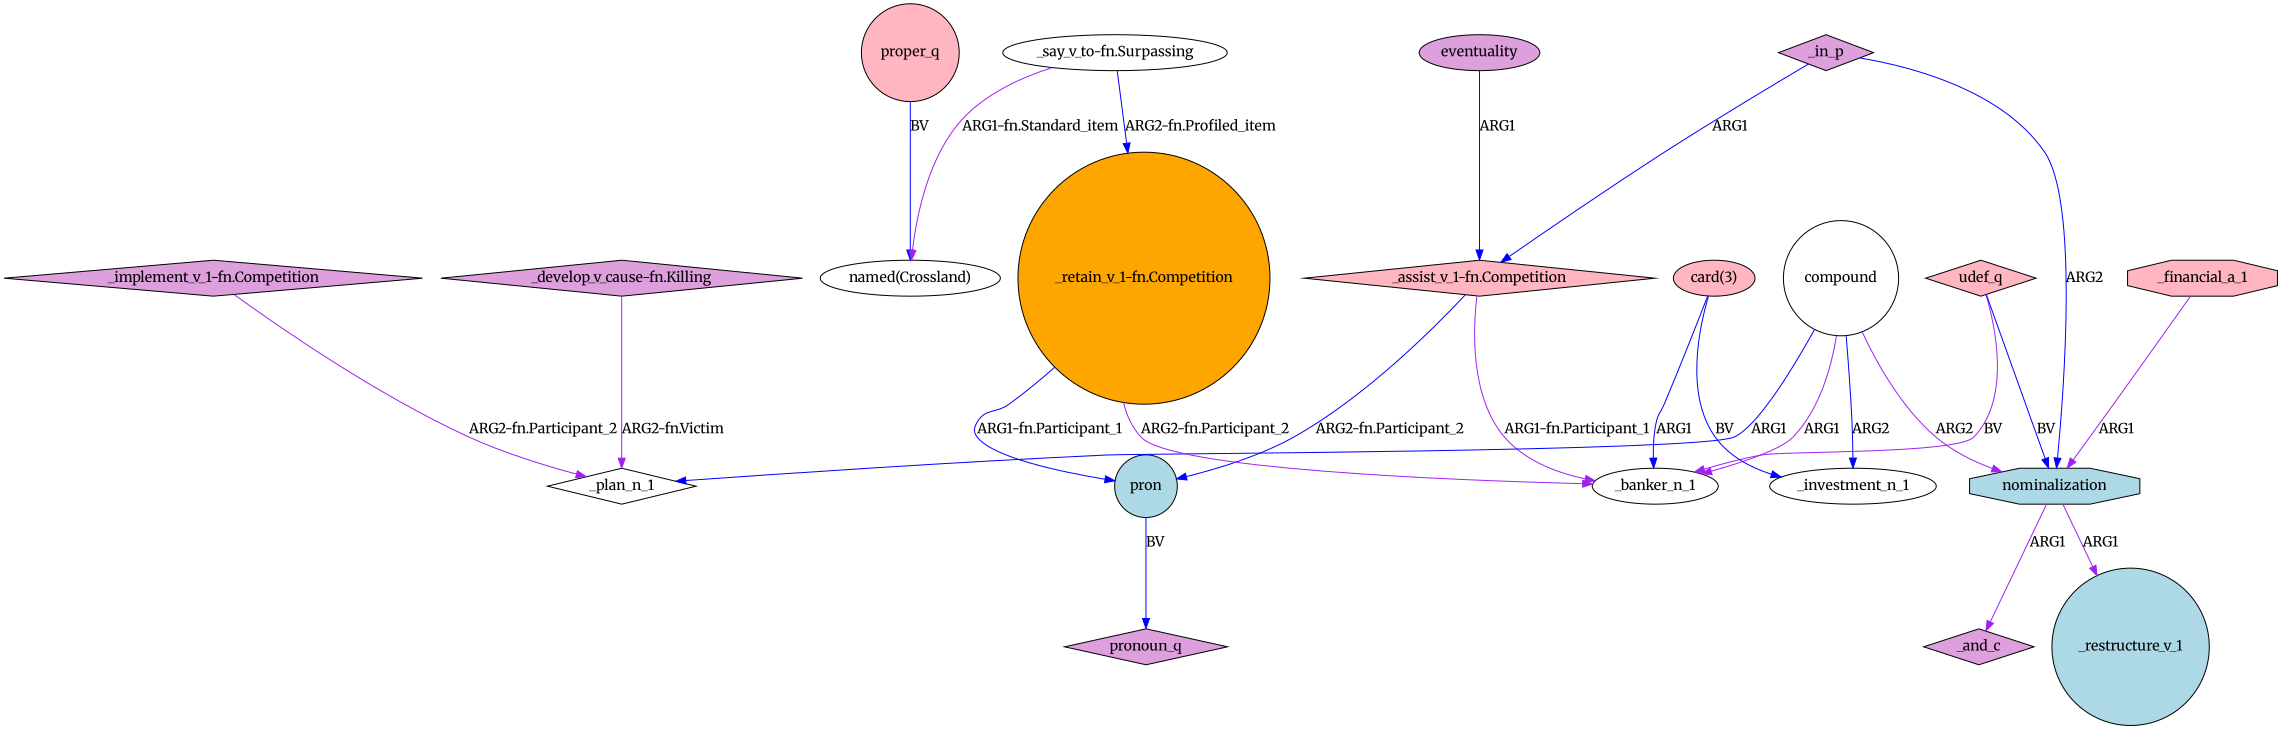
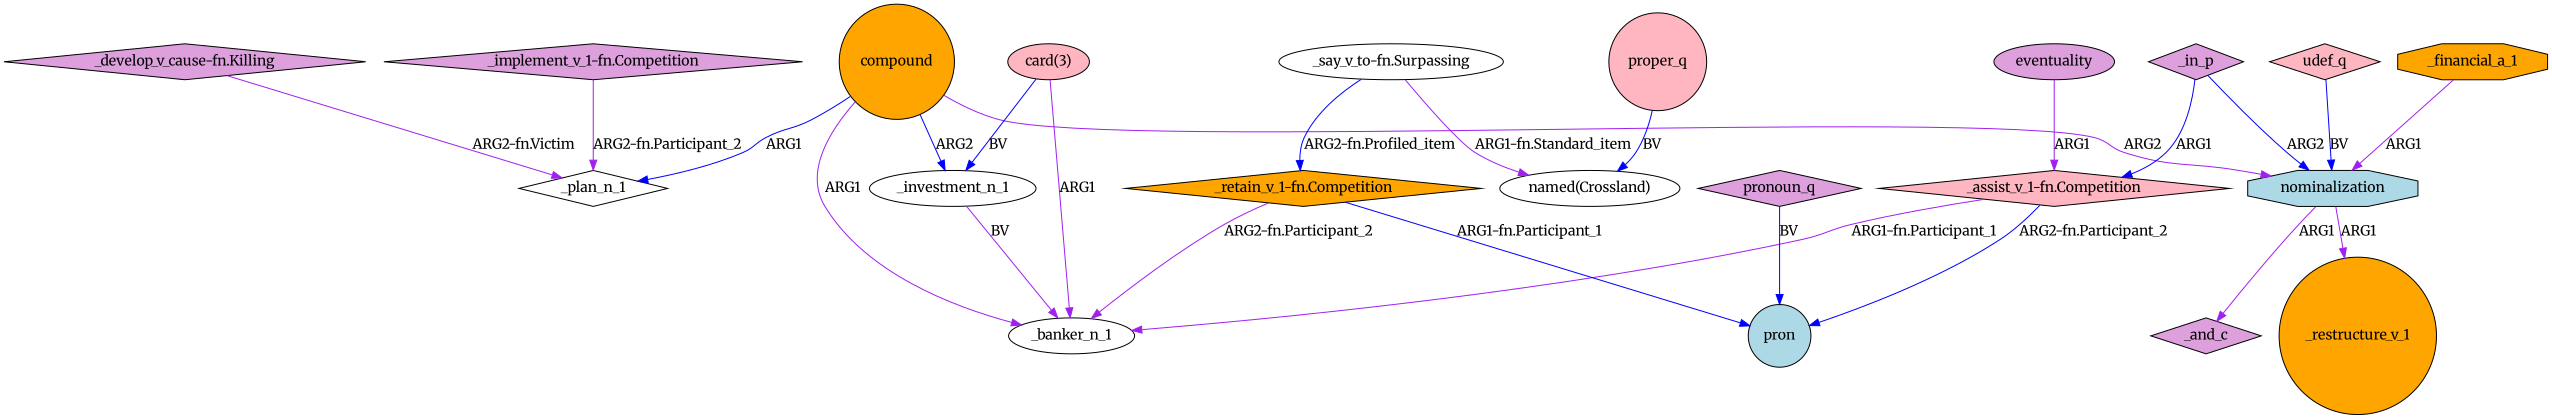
  digraph {
    fontname=Merriweather
    node [fillcolor=plum fontname=Merriweather shape=diamond style=filled]
    edge [color=purple fontname=Merriweather]
    _plan_n_1 [fillcolor=white]
    "_implement_v_1-fn.Competition"
    "_assist_v_1-fn.Competition" [fillcolor=lightpink]
    _banker_n_1 [fillcolor=white shape=ellipse]
    pron [fillcolor=lightblue shape=circle]
-   compound [fillcolor=white shape=circle]
+   compound [fillcolor=orange shape=circle]
    _investment_n_1 [fillcolor=white shape=ellipse]
    nominalization [fillcolor=lightblue shape=octagon]
    _and_c
-   _restructure_v_1 [fillcolor=lightblue shape=circle]
+   _restructure_v_1 [fillcolor=orange shape=circle]
    udef_q [fillcolor=lightpink]
    _in_p
    "card(3)" [fillcolor=lightpink shape=ellipse]
    pronoun_q
-   _financial_a_1 [fillcolor=lightpink shape=octagon]
+   _financial_a_1 [fillcolor=orange shape=octagon]
    proper_q [fillcolor=lightpink shape=circle]
    "named(Crossland)" [fillcolor=white shape=ellipse]
    eventuality [shape=ellipse]
-   "_retain_v_1-fn.Competition" [fillcolor=orange shape=circle]
+   "_retain_v_1-fn.Competition" [fillcolor=orange]
    "_develop_v_cause-fn.Killing"
    "_say_v_to-fn.Surpassing" [fillcolor=white shape=ellipse]
    "_implement_v_1-fn.Competition" -> _plan_n_1 [label="ARG2-fn.Participant_2"]
    "_assist_v_1-fn.Competition" -> _banker_n_1 [label="ARG1-fn.Participant_1"]
    "_assist_v_1-fn.Competition" -> pron [color=blue label="ARG2-fn.Participant_2"]
    compound -> _plan_n_1 [color=blue label=ARG1]
    compound -> _banker_n_1 [label=ARG1]
    compound -> _investment_n_1 [color=blue label=ARG2]
    compound -> nominalization [label=ARG2]
    nominalization -> _and_c [label=ARG1]
    nominalization -> _restructure_v_1 [label=ARG1]
-   udef_q -> _banker_n_1 [label=BV]
+   _investment_n_1 -> _banker_n_1 [label=BV]
    udef_q -> nominalization [color=blue label=BV]
    _in_p -> "_assist_v_1-fn.Competition" [color=blue label=ARG1]
    _in_p -> nominalization [color=blue label=ARG2]
-   "card(3)" -> _banker_n_1 [color=blue label=ARG1]
+   "card(3)" -> _banker_n_1 [label=ARG1]
    "card(3)" -> _investment_n_1 [color=blue label=BV]
-   pron -> pronoun_q [color=blue label=BV]
+   pronoun_q -> pron [color=blue label=BV]
    _financial_a_1 -> nominalization [label=ARG1]
    proper_q -> "named(Crossland)" [color=blue label=BV]
-   eventuality -> "_assist_v_1-fn.Competition" [color=blue label=ARG1]
+   eventuality -> "_assist_v_1-fn.Competition" [label=ARG1]
    "_retain_v_1-fn.Competition" -> _banker_n_1 [label="ARG2-fn.Participant_2"]
    "_retain_v_1-fn.Competition" -> pron [color=blue label="ARG1-fn.Participant_1"]
    "_develop_v_cause-fn.Killing" -> _plan_n_1 [label="ARG2-fn.Victim"]
    "_say_v_to-fn.Surpassing" -> "named(Crossland)" [label="ARG1-fn.Standard_item"]
    "_say_v_to-fn.Surpassing" -> "_retain_v_1-fn.Competition" [color=blue label="ARG2-fn.Profiled_item"]
  }
